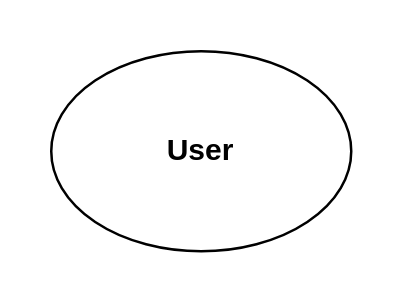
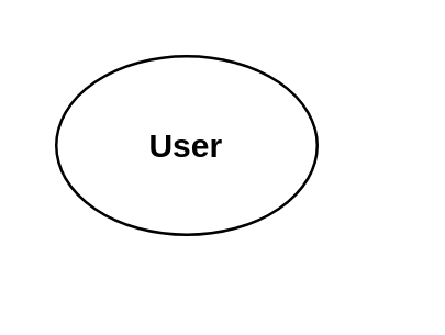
  <mxCell id="0" />
  <mxCell id="1" parent="0" />
- <mxCell id="2" value="&lt;b&gt;User&lt;/b&gt;" style="ellipse;whiteSpace=wrap;html=1;" vertex="1" parent="1"><mxGeometry x="20" y="20" width="120" height="80" as="geometry" /></mxCell>
+ <mxCell id="2" value="&lt;b&gt;User&lt;/b&gt;" style="ellipse;whiteSpace=wrap;html=1;" vertex="1" parent="1"><mxGeometry x="20" y="20" width="95" height="65" as="geometry" /></mxCell>
